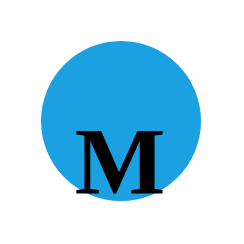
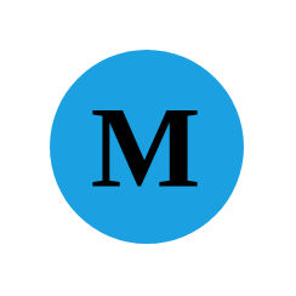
  <mxCell id="0" />
  <mxCell id="1" parent="0" />
  <mxCell id="2" value="" style="ellipse;whiteSpace=wrap;html=1;aspect=fixed;fillColor=#1ba1e2;fontColor=#ffffff;strokeColor=none;" vertex="1" parent="1"><mxGeometry x="20" y="20" width="80" height="80" as="geometry" /></mxCell>
- <mxCell id="3" value="M" style="text;html=1;align=center;verticalAlign=middle;whiteSpace=wrap;rounded=0;fontSize=48;fontFamily=Verdana;fontStyle=1" vertex="1" parent="1"><mxGeometry x="30" y="65" width="60" height="30" as="geometry" /></mxCell>
+ <mxCell id="3" value="M" style="text;html=1;align=center;verticalAlign=middle;whiteSpace=wrap;rounded=0;fontSize=48;fontFamily=Verdana;fontStyle=1" vertex="1" parent="1"><mxGeometry x="30" y="45" width="60" height="30" as="geometry" /></mxCell>
